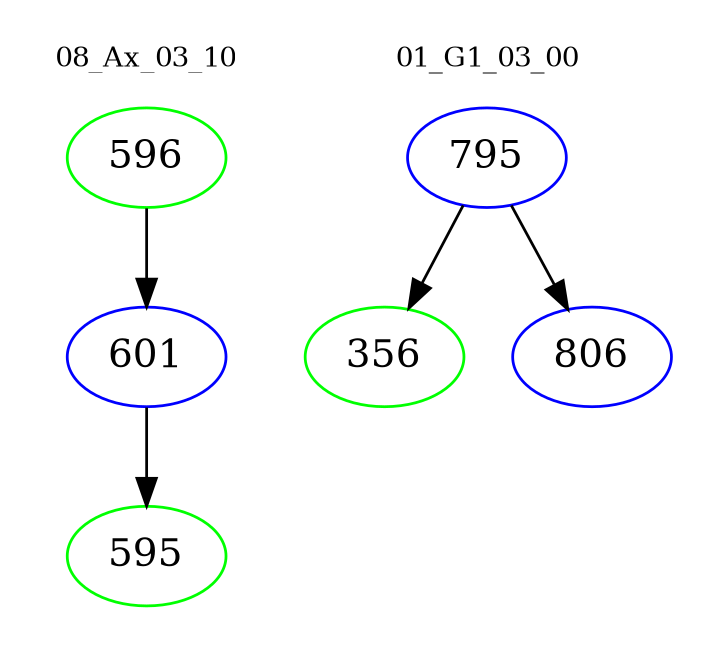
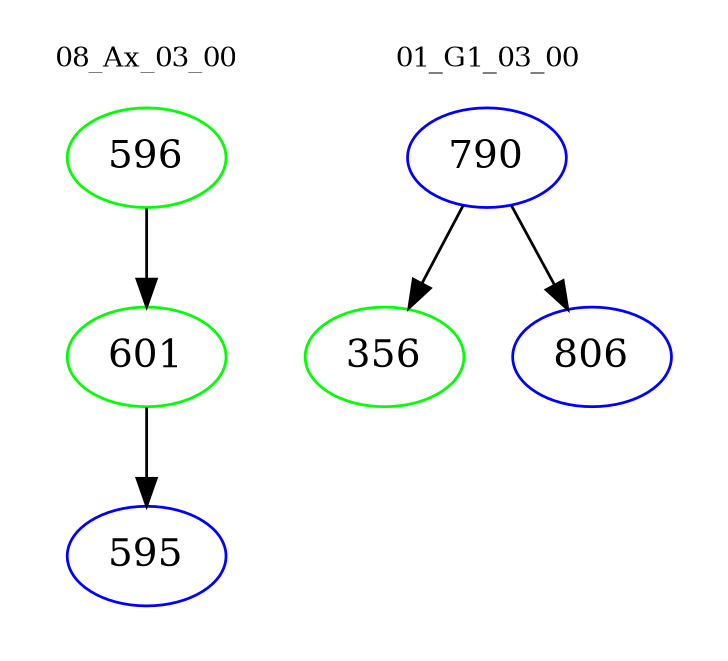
  digraph {
    node [color=blue]
    edge [color=black]
-   n1 [label=601]
-   n2 [color=green label=595]
+   n1 [color=green label=601]
+   n2 [label=595]
    n3 [color=green label=596]
-   n4 [label=795]
+   n4 [label=790]
    n5 [color=green label=356]
    n6 [label=806]
    subgraph cluster_1 {
      color=white
      fontsize=10
-     label="08_Ax_03_10"
+     label="08_Ax_03_00"
      n1
      n2
      n3
    }
    subgraph cluster_2 {
      color=white
      fontsize=10
      label="01_G1_03_00"
      n4
      n5
      n6
    }
    n1 -> n2
    n3 -> n1
    n4 -> n5
    n4 -> n6
  }
